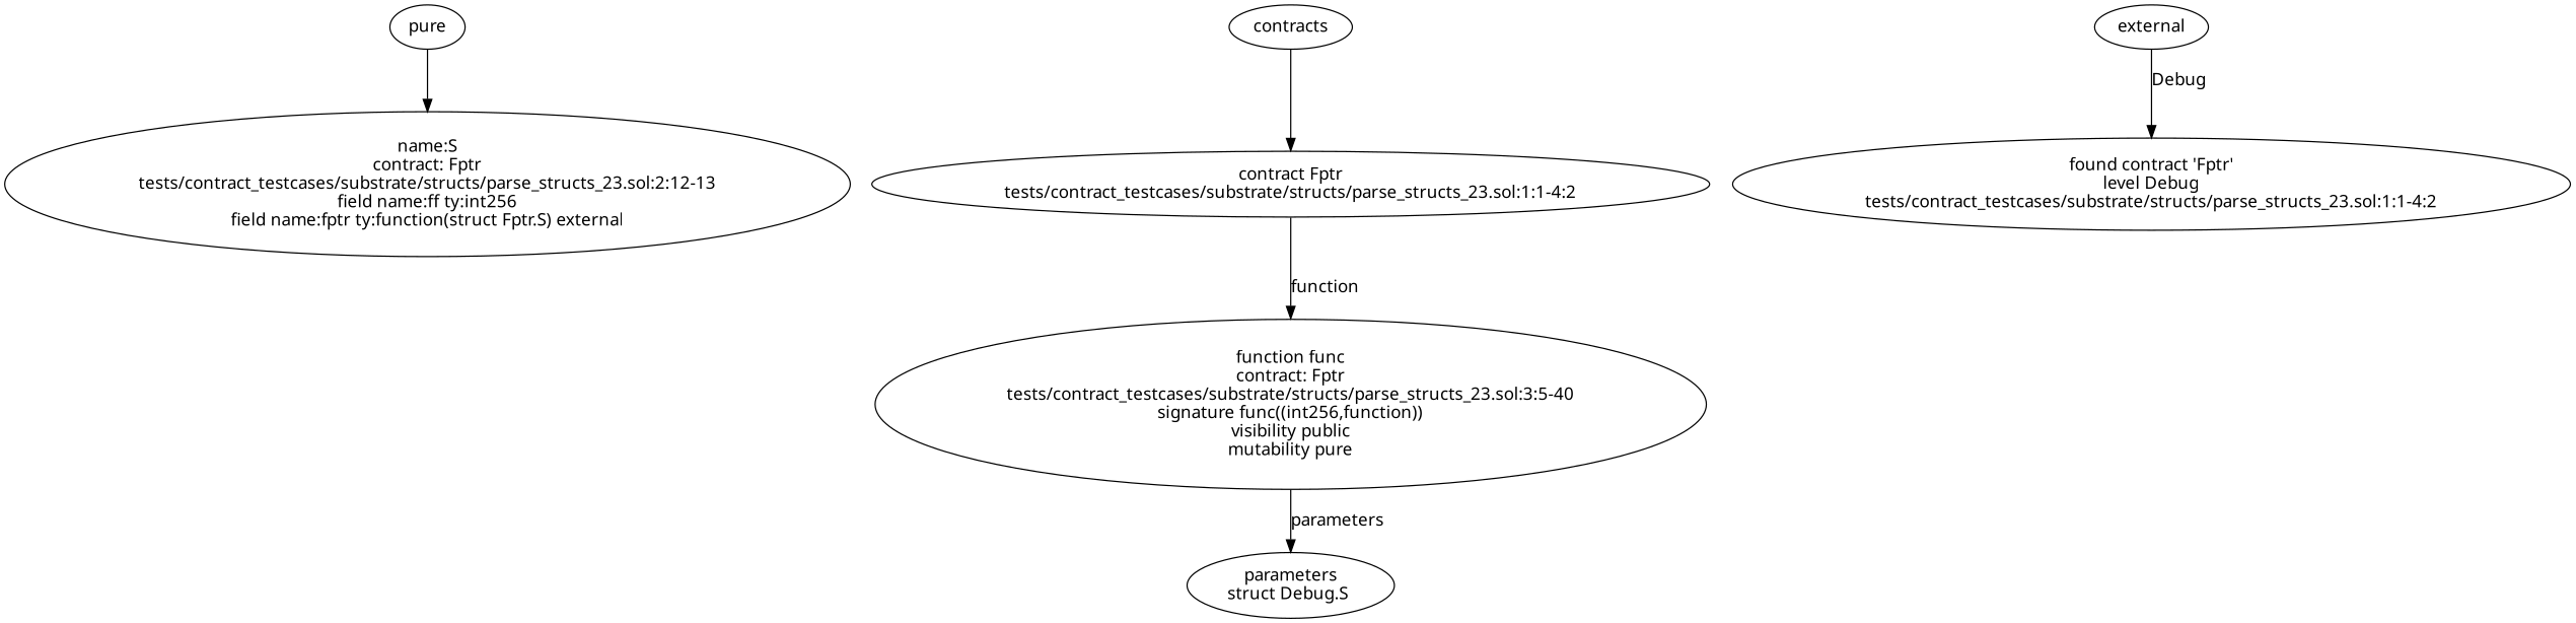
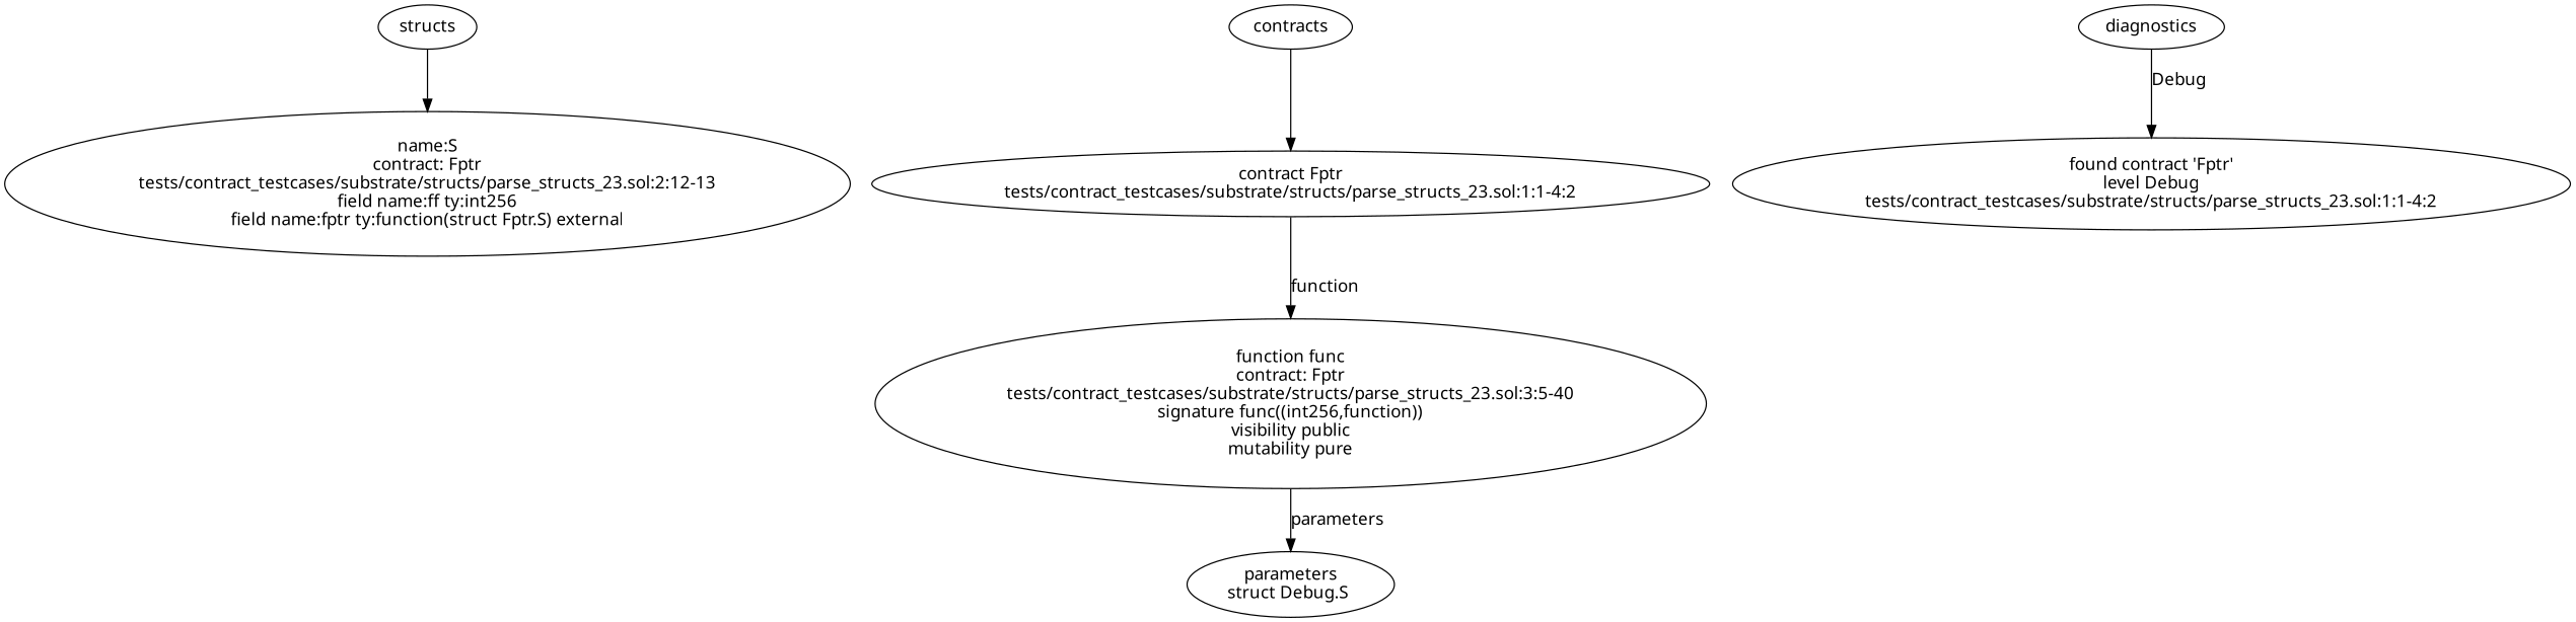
  strict digraph {
    fontname="Noto Sans"
    node [fontname="Noto Sans"]
    edge [fontname="Noto Sans"]
    n1 [label="name:S\ncontract: Fptr\ntests/contract_testcases/substrate/structs/parse_structs_23.sol:2:12-13\nfield name:ff ty:int256\nfield name:fptr ty:function(struct Fptr.S) external"]
    n2 [label="contract Fptr\ntests/contract_testcases/substrate/structs/parse_structs_23.sol:1:1-4:2"]
    n3 [label="function func\ncontract: Fptr\ntests/contract_testcases/substrate/structs/parse_structs_23.sol:3:5-40\nsignature func((int256,function))\nvisibility public\nmutability pure"]
    n4 [label="parameters\nstruct Debug.S "]
    n5 [label="found contract 'Fptr'\nlevel Debug\ntests/contract_testcases/substrate/structs/parse_structs_23.sol:1:1-4:2"]
-   structs [label=pure]
+   structs
    contracts
-   diagnostics [label=external]
+   diagnostics
    n2 -> n3 [label=function]
    n3 -> n4 [label=parameters]
    structs -> n1
    contracts -> n2
    diagnostics -> n5 [label=Debug]
  }
